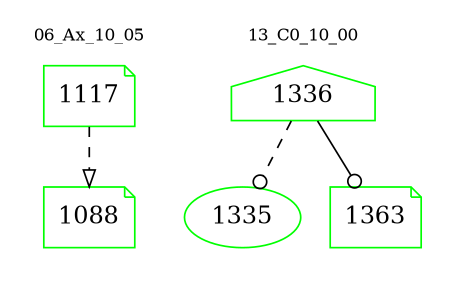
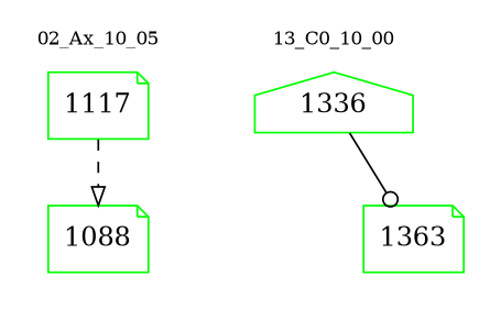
  digraph {
    node [color=green shape=note]
    edge [arrowhead=odot color=black style=dashed]
    n1 [label=1117]
    n2 [label=1088]
    n3 [label=1336 shape=house]
-   n4 [label=1335 shape=ellipse]
    n5 [label=1363]
    subgraph cluster_1 {
      color=white
      fontsize=10
-     label="06_Ax_10_05"
+     label="02_Ax_10_05"
      n1
      n2
    }
    subgraph cluster_2 {
      color=white
      fontsize=10
      label="13_C0_10_00"
      n3
-     n4
      n5
    }
    n1 -> n2 [arrowhead=onormal]
-   n3 -> n4
    n3 -> n5 [style=solid]
  }
